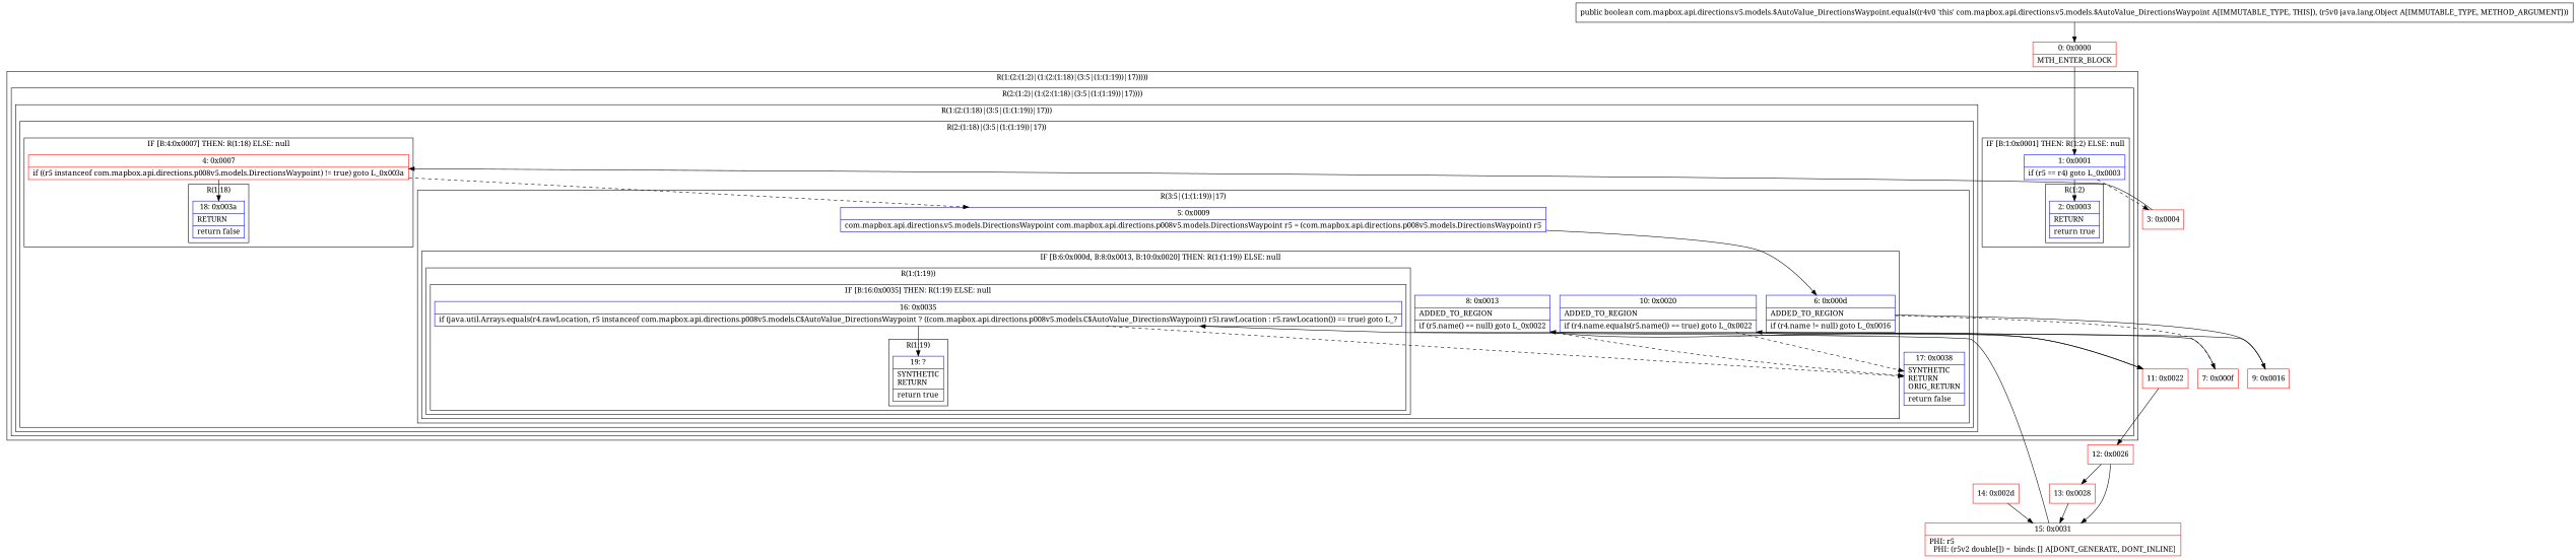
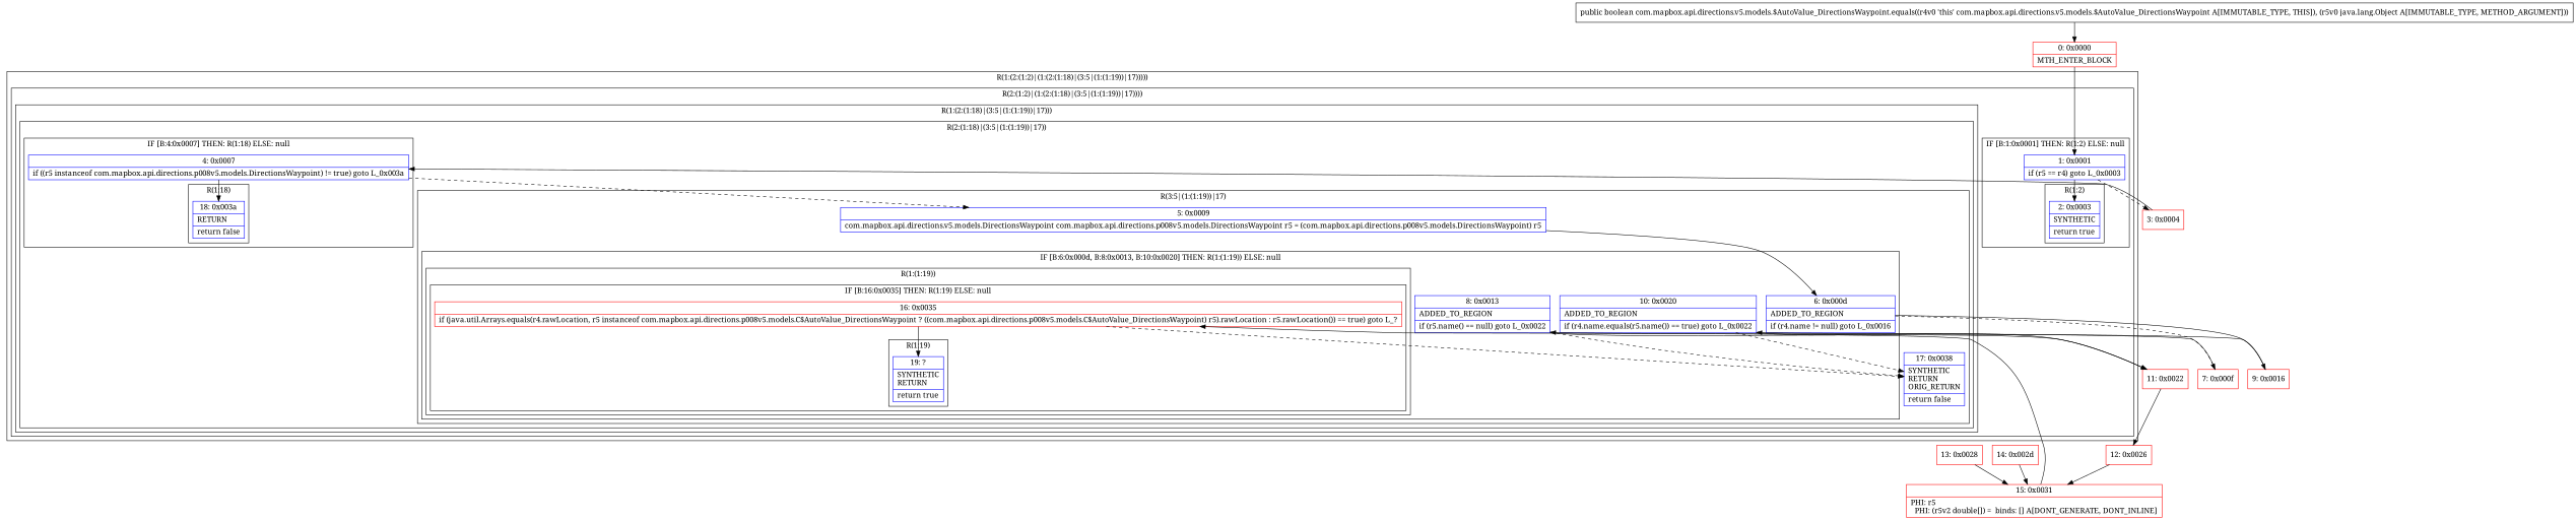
  digraph {
    fontname="Noto Serif"
    node [color=blue fontname="Noto Serif" shape=record]
    edge [fontname="Noto Serif"]
-   n1 [label="{2\:\ 0x0003|RETURN\l|return true\l}"]
+   n1 [label="{2\:\ 0x0003|SYNTHETIC\l|return true\l}"]
    n2 [label="{1\:\ 0x0001|if (r5 == r4) goto L_0x0003\l}"]
    n3 [label="{18\:\ 0x003a|RETURN\l|return false\l}"]
-   n4 [color=red label="{4\:\ 0x0007|if ((r5 instanceof com.mapbox.api.directions.p008v5.models.DirectionsWaypoint) != true) goto L_0x003a\l}"]
+   n4 [label="{4\:\ 0x0007|if ((r5 instanceof com.mapbox.api.directions.p008v5.models.DirectionsWaypoint) != true) goto L_0x003a\l}"]
    n5 [label="{19\:\ ?|SYNTHETIC\lRETURN\l|return true\l}"]
-   n6 [label="{16\:\ 0x0035|if (java.util.Arrays.equals(r4.rawLocation, r5 instanceof com.mapbox.api.directions.p008v5.models.C$AutoValue_DirectionsWaypoint ? ((com.mapbox.api.directions.p008v5.models.C$AutoValue_DirectionsWaypoint) r5).rawLocation : r5.rawLocation()) == true) goto L_?\l}"]
+   n6 [color=red label="{16\:\ 0x0035|if (java.util.Arrays.equals(r4.rawLocation, r5 instanceof com.mapbox.api.directions.p008v5.models.C$AutoValue_DirectionsWaypoint ? ((com.mapbox.api.directions.p008v5.models.C$AutoValue_DirectionsWaypoint) r5).rawLocation : r5.rawLocation()) == true) goto L_?\l}"]
    n7 [label="{6\:\ 0x000d|ADDED_TO_REGION\l|if (r4.name != null) goto L_0x0016\l}"]
    n8 [label="{8\:\ 0x0013|ADDED_TO_REGION\l|if (r5.name() == null) goto L_0x0022\l}"]
    n9 [label="{10\:\ 0x0020|ADDED_TO_REGION\l|if (r4.name.equals(r5.name()) == true) goto L_0x0022\l}"]
    n10 [label="{5\:\ 0x0009|com.mapbox.api.directions.v5.models.DirectionsWaypoint com.mapbox.api.directions.p008v5.models.DirectionsWaypoint r5 = (com.mapbox.api.directions.p008v5.models.DirectionsWaypoint) r5\l}"]
    n11 [label="{17\:\ 0x0038|SYNTHETIC\lRETURN\lORIG_RETURN\l|return false\l}"]
    n12 [color=red label="{3\:\ 0x0004}"]
    n13 [color=red label="{7\:\ 0x000f}"]
    n14 [color=red label="{9\:\ 0x0016}"]
    n15 [color=red label="{11\:\ 0x0022}"]
    n16 [color=red label="{12\:\ 0x0026}"]
    n17 [color=red label="{0\:\ 0x0000|MTH_ENTER_BLOCK\l}"]
    n18 [color=red label="{13\:\ 0x0028}"]
    n19 [color=red label="{15\:\ 0x0031|PHI: r5 \l  PHI: (r5v2 double[]) =  binds: [] A[DONT_GENERATE, DONT_INLINE]\l}"]
    n20 [color=red label="{14\:\ 0x002d}"]
    n21 [label="{public boolean com.mapbox.api.directions.v5.models.$AutoValue_DirectionsWaypoint.equals((r4v0 'this' com.mapbox.api.directions.v5.models.$AutoValue_DirectionsWaypoint A[IMMUTABLE_TYPE, THIS]), (r5v0 java.lang.Object A[IMMUTABLE_TYPE, METHOD_ARGUMENT])) }" color=""]
    subgraph cluster_1 {
      label="R(1:(2:(1:2)|(1:(2:(1:18)|(3:5|(1:(1:19))|17)))))"
      subgraph cluster_2 {
        label="R(2:(1:2)|(1:(2:(1:18)|(3:5|(1:(1:19))|17))))"
        subgraph cluster_3 {
          label="IF [B:1:0x0001] THEN: R(1:2) ELSE: null"
          n2
          subgraph cluster_4 {
            label="R(1:2)"
            n1
          }
        }
        subgraph cluster_5 {
          label="R(1:(2:(1:18)|(3:5|(1:(1:19))|17)))"
          subgraph cluster_6 {
            label="R(2:(1:18)|(3:5|(1:(1:19))|17))"
            subgraph cluster_7 {
              label="IF [B:4:0x0007] THEN: R(1:18) ELSE: null"
              n4
              subgraph cluster_8 {
                label="R(1:18)"
                n3
              }
            }
            subgraph cluster_9 {
              label="R(3:5|(1:(1:19))|17)"
              n10
              n11
              subgraph cluster_10 {
                label="IF [B:6:0x000d, B:8:0x0013, B:10:0x0020] THEN: R(1:(1:19)) ELSE: null"
                n7
                n8
                n9
                subgraph cluster_11 {
                  label="R(1:(1:19))"
                  subgraph cluster_12 {
                    label="IF [B:16:0x0035] THEN: R(1:19) ELSE: null"
                    n6
                    subgraph cluster_13 {
                      label="R(1:19)"
                      n5
                    }
                  }
                }
              }
            }
          }
        }
      }
    }
    n2 -> n1
    n2 -> n12 [style=dashed]
    n4 -> n3
    n4 -> n10 [style=dashed]
    n6 -> n5
    n6 -> n11 [style=dashed]
    n7 -> n13 [style=dashed]
    n7 -> n14
    n8 -> n11 [style=dashed]
    n8 -> n15
    n9 -> n11 [style=dashed]
    n9 -> n15
    n10 -> n7
    n12 -> n4
    n13 -> n8
    n14 -> n9
    n15 -> n16
-   n16 -> n18
    n16 -> n19
    n17 -> n2
    n18 -> n19
    n19 -> n6
    n20 -> n19
    n21 -> n17
  }
